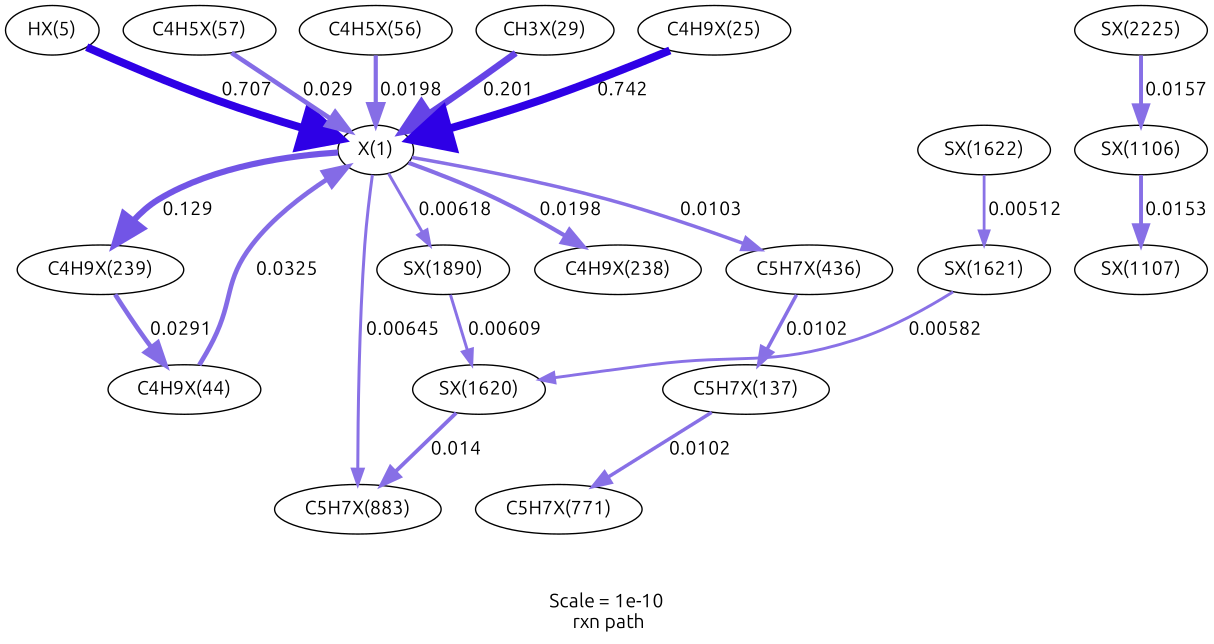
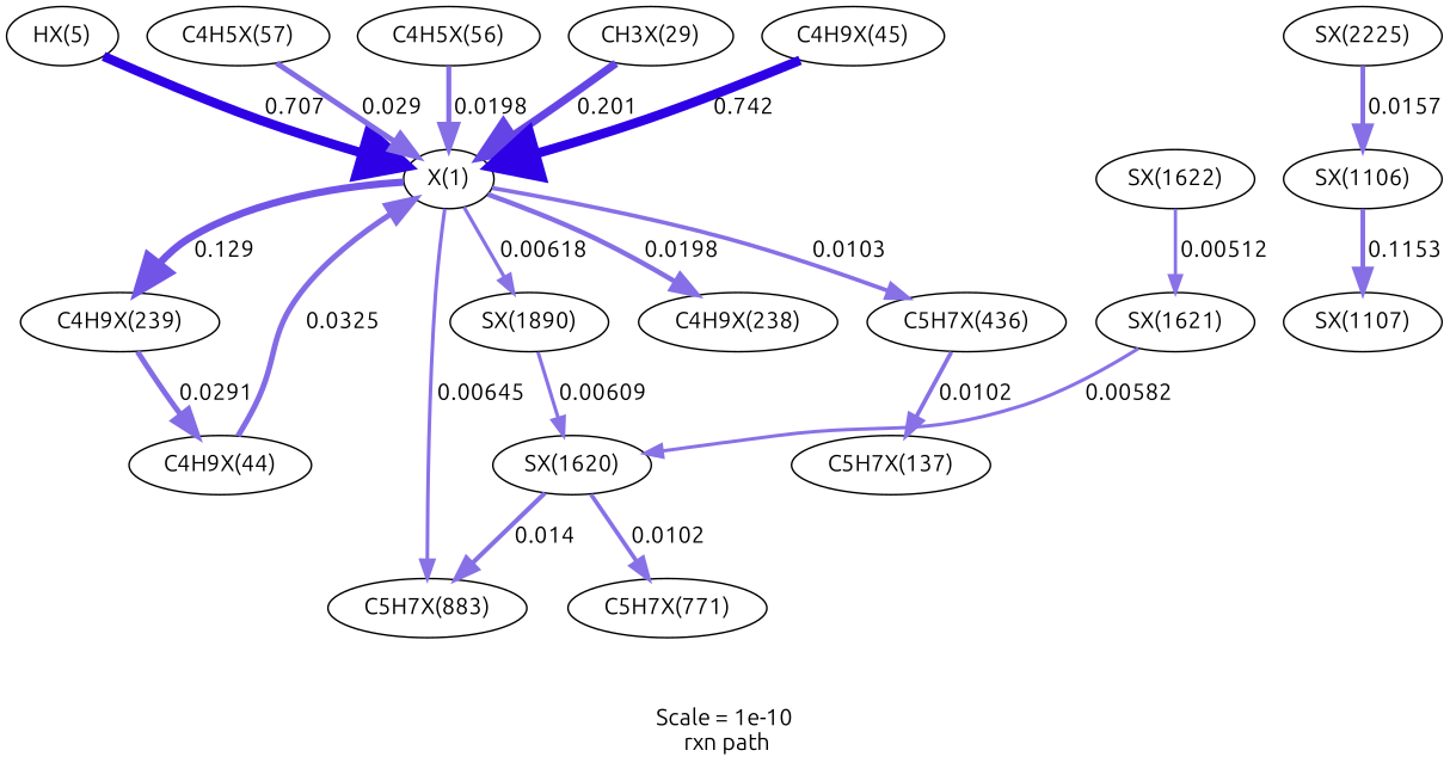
  digraph {
    fontname=Ubuntu
    label="Scale = 1e-10\l rxn path"
    node [fontname=Ubuntu]
    edge [arrowsize=1.27 color="0.7, 0.506, 0.9" fontname=Ubuntu style="setlinewidth(2.54)"]
    n1 [label="HX(5)"]
    n2 [label="X(1)"]
    n3 [label="C4H9X(239)"]
    n4 [label="C4H9X(238)"]
    n5 [label="C5H7X(436)"]
    n6 [label="C5H7X(883)"]
    n7 [label="SX(1890)"]
    n8 [label="C4H9X(44)"]
    n9 [label="C5H7X(137)"]
    n10 [label="SX(1620)"]
    n11 [label="C4H5X(57)"]
    n12 [label="C4H5X(56)"]
    n13 [label="CH3X(29)"]
-   n14 [label="C4H9X(25)"]
+   n14 [label="C4H9X(45)"]
    n15 [label="C5H7X(771)"]
    n16 [label="SX(1621)"]
    n17 [label="SX(1622)"]
    n18 [label="SX(1106)"]
    n19 [label="SX(1107)"]
    n20 [label="SX(2225)"]
    n1 -> n2 [arrowsize=2.87 color="0.7, 1.21, 0.9" label=" 0.707" style="setlinewidth(5.74)"]
    n2 -> n3 [arrowsize=2.23 color="0.7, 0.629, 0.9" label=" 0.129" style="setlinewidth(4.46)"]
    n2 -> n4 [arrowsize=1.52 color="0.7, 0.52, 0.9" label=" 0.0198" style="setlinewidth(3.04)"]
    n2 -> n5 [color="0.7, 0.51, 0.9" label=" 0.0103"]
    n2 -> n6 [arrowsize=1.1 label=" 0.00645" style="setlinewidth(2.19)"]
    n2 -> n7 [arrowsize=1.08 label=" 0.00618" style="setlinewidth(2.16)"]
    n3 -> n8 [arrowsize=1.66 color="0.7, 0.529, 0.9" label=" 0.0291" style="setlinewidth(3.33)"]
    n5 -> n9 [color="0.7, 0.51, 0.9" label=" 0.0102"]
    n7 -> n10 [arrowsize=1.07 label=" 0.00609" style="setlinewidth(2.15)"]
    n8 -> n2 [arrowsize=1.71 color="0.7, 0.532, 0.9" label=" 0.0325" style="setlinewidth(3.41)"]
-   n9 -> n15 [color="0.7, 0.51, 0.9" label=" 0.0102"]
+   n10 -> n15 [color="0.7, 0.51, 0.9" label=" 0.0102"]
    n10 -> n6 [arrowsize=1.39 color="0.7, 0.514, 0.9" label=" 0.014" style="setlinewidth(2.78)"]
    n11 -> n2 [arrowsize=1.66 color="0.7, 0.529, 0.9" label=" 0.029" style="setlinewidth(3.33)"]
    n12 -> n2 [arrowsize=1.52 color="0.7, 0.52, 0.9" label=" 0.0198" style="setlinewidth(3.04)"]
    n13 -> n2 [arrowsize=2.39 color="0.7, 0.701, 0.9" label=" 0.201" style="setlinewidth(4.79)"]
    n14 -> n2 [arrowsize=2.89 color="0.7, 1.24, 0.9" label=" 0.742" style="setlinewidth(5.78)"]
    n16 -> n10 [arrowsize=1.06 label=" 0.00582" style="setlinewidth(2.11)"]
    n17 -> n16 [arrowsize=1.01 color="0.7, 0.505, 0.9" label=" 0.00512" style="setlinewidth(2.02)"]
-   n18 -> n19 [arrowsize=1.42 color="0.7, 0.515, 0.9" label=" 0.0153" style="setlinewidth(2.84)"]
+   n18 -> n19 [arrowsize=1.42 color="0.7, 0.515, 0.9" label=" 0.1153" style="setlinewidth(2.84)"]
    n20 -> n18 [arrowsize=1.43 color="0.7, 0.516, 0.9" label=" 0.0157" style="setlinewidth(2.86)"]
  }
